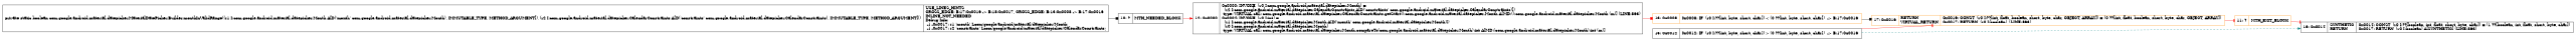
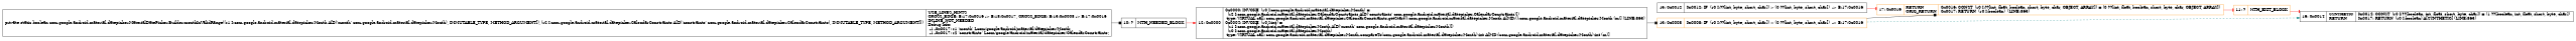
  digraph {
    rankdir=LR
    node [color=black shape=record]
    edge [arrowhead=box color=red]
    n1 [label="{10\:\ ?|MTH_NEEDED_BLOCK\l}"]
    n2 [label="{12\:\ 0x0000|0x0000: INVOKE  (r0 I:com.google.android.material.datepicker.Month) = \l  (r2 I:com.google.android.material.datepicker.CalendarConstraints A[D('constraints' com.google.android.material.datepicker.CalendarConstraints)])\l type: VIRTUAL call: com.google.android.material.datepicker.CalendarConstraints.getStart():com.google.android.material.datepicker.Month A[MD:():com.google.android.material.datepicker.Month (m)] (LINE:863)\l0x0004: INVOKE  (r0 I:int) = \l  (r1 I:com.google.android.material.datepicker.Month A[D('month' com.google.android.material.datepicker.Month)])\l  (r0 I:com.google.android.material.datepicker.Month)\l type: VIRTUAL call: com.google.android.material.datepicker.Month.compareTo(com.google.android.material.datepicker.Month):int A[MD:(com.google.android.material.datepicker.Month):int (m)]\l}"]
    n3 [color=darkorange label="{13\:\ 0x0008|0x0008: IF  (r0 I:??[int, byte, short, char]) \< (0 ??[int, byte, short, char])  \-\> B:17:0x0016 \l}"]
-   n4 [color=darkorange label="{17\:\ 0x0016|RETURN\lVIRTUAL_RETURN\l|0x0016: CONST  (r0 I:??[int, float, boolean, short, byte, char, OBJECT, ARRAY]) = (0 ??[int, float, boolean, short, byte, char, OBJECT, ARRAY]) \l0x0017: RETURN  (r0 I:boolean)  (LINE:863)\l}"]
+   n4 [color=darkorange label="{17\:\ 0x0016|RETURN\lORIG_RETURN\l|0x0016: CONST  (r0 I:??[int, float, boolean, short, byte, char, OBJECT, ARRAY]) = (0 ??[int, float, boolean, short, byte, char, OBJECT, ARRAY]) \l0x0017: RETURN  (r0 I:boolean)  (LINE:863)\l}"]
    n5 [color=darkorange label="{11\:\ ?|MTH_EXIT_BLOCK\l}"]
    n6 [label="{15\:\ 0x0012|0x0012: IF  (r0 I:??[int, byte, short, char]) \> (0 ??[int, byte, short, char])  \-\> B:17:0x0016 \l}"]
    n7 [label="{16\:\ 0x0014|SYNTHETIC\lRETURN\l|0x0014: CONST  (r0 I:??[boolean, int, float, short, byte, char]) = (1 ??[boolean, int, float, short, byte, char]) \l0x0017: RETURN  (r0 I:boolean) A[SYNTHETIC] (LINE:863)\l}"]
    n8 [label="{private static boolean com.google.android.material.datepicker.MaterialDatePicker.Builder.monthInValidRange((r1 I:com.google.android.material.datepicker.Month A[D('month' com.google.android.material.datepicker.Month), IMMUTABLE_TYPE, METHOD_ARGUMENT]), (r2 I:com.google.android.material.datepicker.CalendarConstraints A[D('constraints' com.google.android.material.datepicker.CalendarConstraints), IMMUTABLE_TYPE, METHOD_ARGUMENT]))  | USE_LINES_HINTS\lCROSS_EDGE: B:17:0x0016 \-\> B:18:0x0017, CROSS_EDGE: B:13:0x0008 \-\> B:17:0x0016\lINLINE_NOT_NEEDED\lDebug Info:\l  \-1 \-0x0017: r1 'month' Lcom\/google\/android\/material\/datepicker\/Month;\l  \-1 \-0x0017: r2 'constraints' Lcom\/google\/android\/material\/datepicker\/CalendarConstraints;\l}"]
    n1 -> n2 [arrowhead=normal]
-   n2 -> n3
+   n2 -> n3 [color=black]
    n3 -> n4 [color=black]
    n4 -> n5 [arrowhead=tee]
    n5 -> n7 [arrowhead=tee]
    n6 -> n4 [arrowhead=tee]
-   n6 -> n7 [arrowhead=normal color=teal style=dashed]
+   n3 -> n7 [arrowhead=normal color=teal style=dashed]
    n8 -> n1 [color=black]
  }
